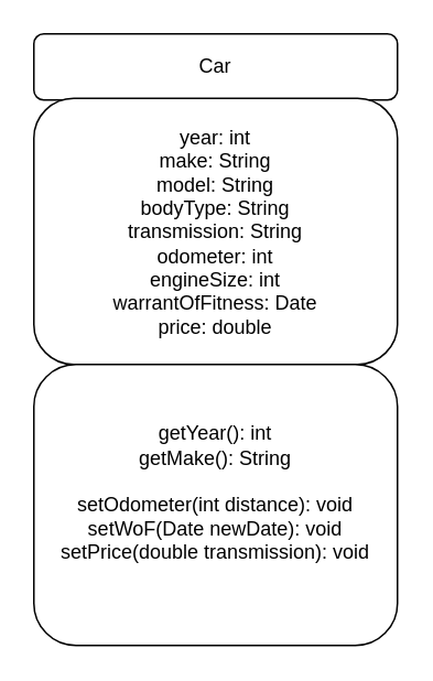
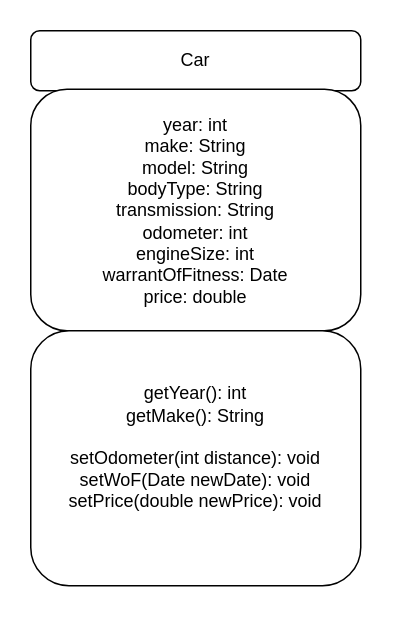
  <mxCell id="0" />
  <mxCell id="1" parent="0" />
  <mxCell id="2" value="Car" style="rounded=1;whiteSpace=wrap;html=1;" vertex="1" parent="1"><mxGeometry x="20" y="20" width="220" height="40" as="geometry" /></mxCell>
  <mxCell id="3" value="year: int&lt;div&gt;make: String&lt;/div&gt;&lt;div&gt;model: String&lt;/div&gt;&lt;div&gt;bodyType: String&lt;/div&gt;&lt;div&gt;transmission: String&lt;/div&gt;&lt;div&gt;odometer: int&lt;/div&gt;&lt;div&gt;engineSize: int&lt;/div&gt;&lt;div&gt;warrantOfFitness: Date&lt;/div&gt;&lt;div&gt;price: double&lt;/div&gt;" style="rounded=1;whiteSpace=wrap;html=1;" vertex="1" parent="1"><mxGeometry x="20" y="59" width="220" height="161" as="geometry" /></mxCell>
- <mxCell id="4" value="&lt;div&gt;getYear(): int&lt;/div&gt;&lt;div&gt;getMake(): String&lt;/div&gt;&lt;div&gt;&lt;br&gt;&lt;/div&gt;setOdometer(int distance): void&lt;div&gt;setWoF(Date newDate): void&lt;/div&gt;&lt;div&gt;setPrice(double transmission): void&lt;br&gt;&lt;div&gt;&lt;br&gt;&lt;/div&gt;&lt;/div&gt;" style="rounded=1;whiteSpace=wrap;html=1;" vertex="1" parent="1"><mxGeometry x="20" y="220" width="220" height="170" as="geometry" /></mxCell>
+ <mxCell id="4" value="&lt;div&gt;getYear(): int&lt;/div&gt;&lt;div&gt;getMake(): String&lt;/div&gt;&lt;div&gt;&lt;br&gt;&lt;/div&gt;setOdometer(int distance): void&lt;div&gt;setWoF(Date newDate): void&lt;/div&gt;&lt;div&gt;setPrice(double newPrice): void&lt;br&gt;&lt;div&gt;&lt;br&gt;&lt;/div&gt;&lt;/div&gt;" style="rounded=1;whiteSpace=wrap;html=1;" vertex="1" parent="1"><mxGeometry x="20" y="220" width="220" height="170" as="geometry" /></mxCell>
